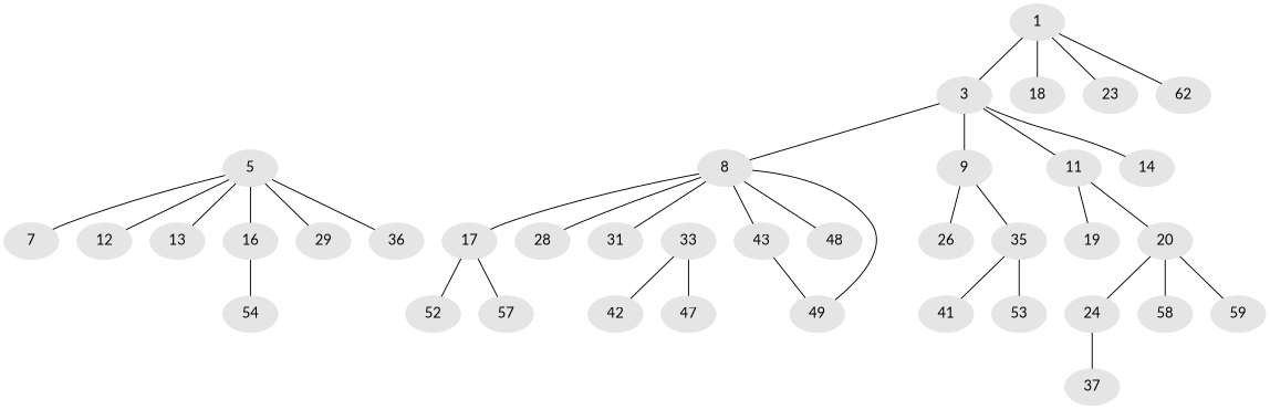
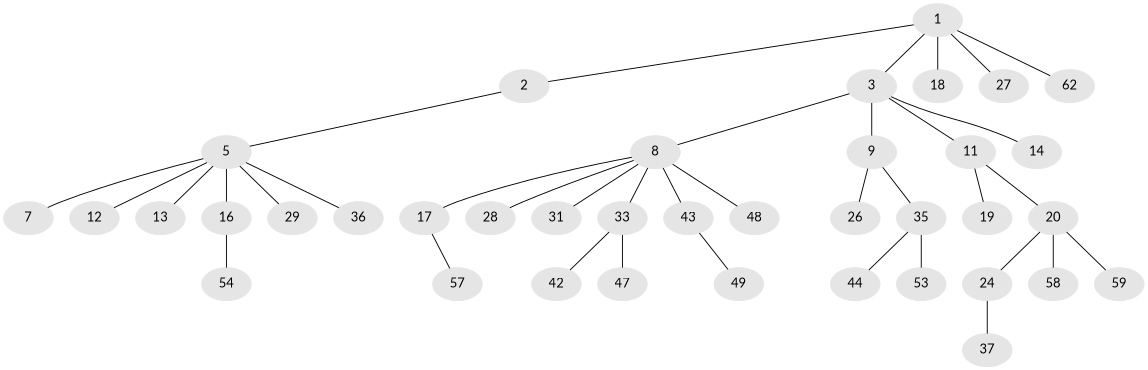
  graph {
    fontname=Lato
    node [color=gray90 fontname=Lato style=filled]
    edge [fontname=Lato]
    1 [super="+21"]
+   2
    3 [super="+4"]
    18 [super="+25"]
-   23 [super="+27"]
+   23 [super="+27" label=27]
    n6 [label=62]
    5 [super="+6"]
    8 [super="+10"]
    9 [super="+30"]
    11 [super="+56"]
    14 [super="+41"]
    7
    12
    13
    16 [super="+45"]
    29
    36
    17 [super="+22"]
    28 [super="+55"]
    31
    33 [super="+34"]
    43 [super="+50"]
    48
    26
    35 [super="+39"]
    19
    20 [super="+32"]
    54
-   52
    57
    42 [super="+46"]
    47
    49 [super="+51"]
-   44 [label=41]
+   44
    53
    24 [super="+38"]
    58
    59
    37 [super="+40"]
+   1 -- 2
    1 -- 3
    1 -- 18
    1 -- 23
    1 -- n6
+   2 -- 5
    3 -- 8
    3 -- 9
    3 -- 11
    3 -- 14
    5 -- 7
    5 -- 12
    5 -- 13
    5 -- 16
    5 -- 29
    5 -- 36
    8 -- 17
    8 -- 28
    8 -- 31
-   8 -- 49
+   8 -- 33
    8 -- 43
    8 -- 48
    9 -- 26
    9 -- 35
    11 -- 19
    11 -- 20
    16 -- 54
-   17 -- 52
    17 -- 57
    33 -- 42
    33 -- 47
    43 -- 49
    35 -- 44
    35 -- 53
    20 -- 24
    20 -- 58
    20 -- 59
    24 -- 37
  }
